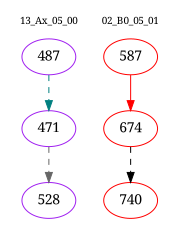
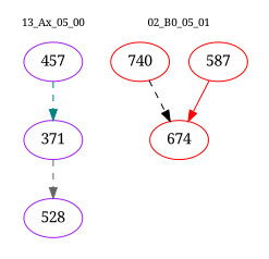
  digraph {
    fontname="Noto Serif"
    node [color=purple fontname="Noto Serif"]
    edge [fontname="Noto Serif" style=dashed]
-   n1 [label=487]
-   n2 [label=471]
+   n1 [label=457]
+   n2 [label=371]
    n3 [label=528]
    n4 [color=red label=587]
    n5 [color=red label=674]
    n6 [color=red label=740]
    subgraph cluster_1 {
      color=white
      fontsize=10
      label="13_Ax_05_00"
      n1
      n2
      n3
    }
    subgraph cluster_2 {
      color=white
      fontsize=10
      label="02_B0_05_01"
      n4
      n5
      n6
    }
    n1 -> n2 [color=teal]
    n2 -> n3 [color=gray40]
    n4 -> n5 [color=red style=solid]
-   n5 -> n6 [color=black]
+   n6 -> n5 [color=black]
  }
